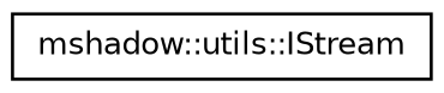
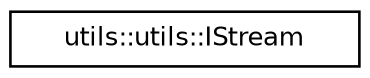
  digraph {
    rankdir=LR
-   n1 [color=black fillcolor=white fontname=Helvetica fontsize=10 height=0.2 label="mshadow::utils::IStream" shape=record style=filled width=0.4]
+   n1 [color=black fillcolor=white fontname=Helvetica fontsize=10 height=0.2 label="utils::utils::IStream" shape=record style=filled width=0.4]
  }
